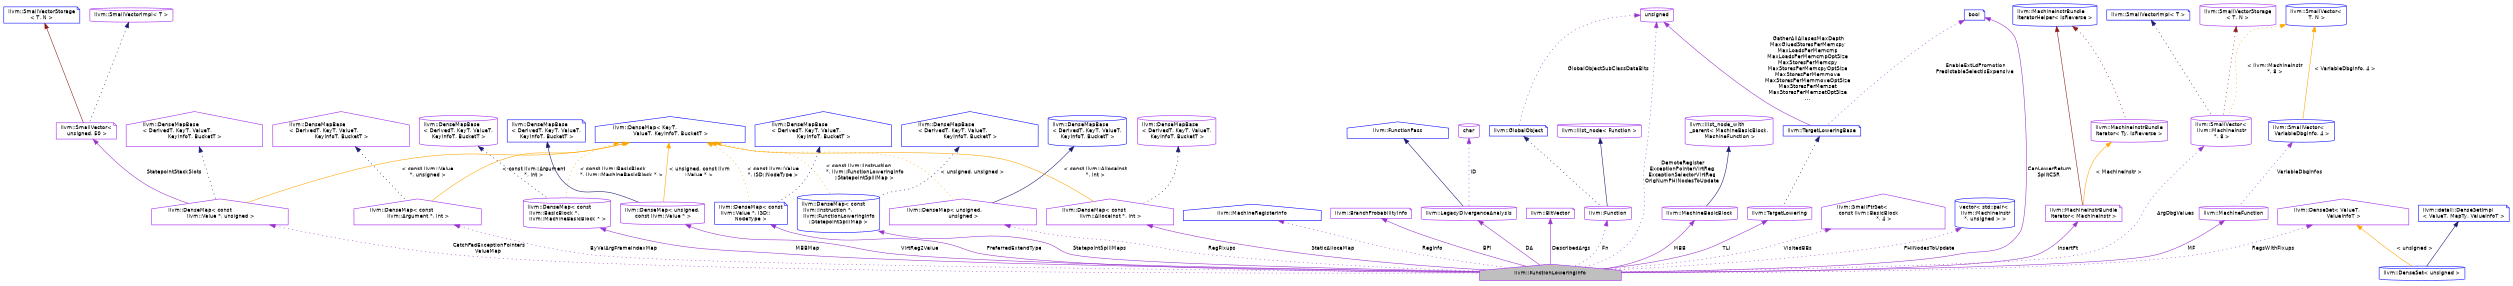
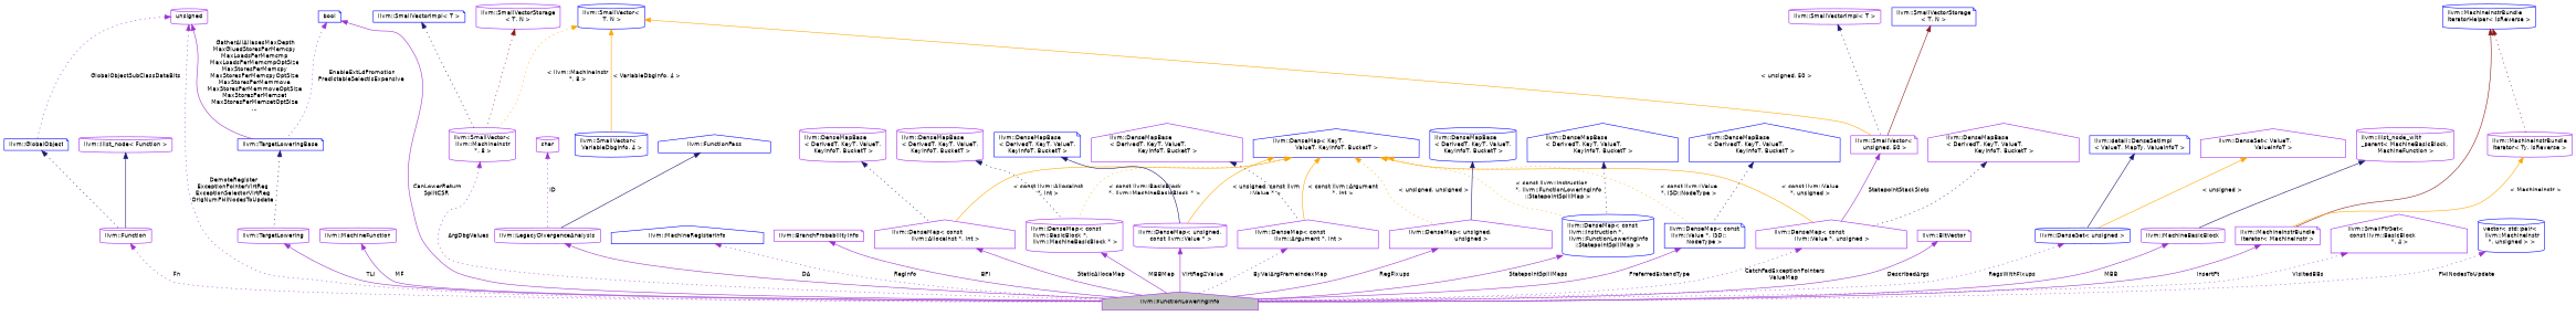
  digraph {
    rankdir=TB
    node [color=purple fontname=Helvetica fontsize=10 shape=cylinder]
    edge [color=darkorchid3 dir=back fontname=Helvetica fontsize=10 labelfontname=Helvetica labelfontsize=10 style=solid]
    n1 [fillcolor=grey75 fontcolor=black height=0.2 label="llvm::FunctionLoweringInfo" shape=house style=filled width=0.4]
    n2 [height=0.2 label="llvm::Function" width=0.4]
    n3 [color=blue height=0.2 label="llvm::GlobalObject" shape=note width=0.4]
    n4 [height=0.2 label=unsigned width=0.4]
    n5 [color=blue height=0.2 label="llvm::TargetLoweringBase" shape=note width=0.4]
    n6 [height=0.2 label="llvm::TargetLowering" width=0.4]
    n7 [height=0.2 label="llvm::ilist_node\< Function \>" width=0.4]
    n8 [height=0.2 label="llvm::MachineFunction" width=0.4]
    n9 [color=blue height=0.2 label="llvm::SmallVector\<\l VariableDbgInfo, 4 \>" width=0.4]
    n10 [color=blue height=0.2 label="llvm::SmallVector\<\l T, N \>" width=0.4]
    n11 [height=0.2 label="llvm::SmallVector\<\l llvm::MachineInstr\l *, 8 \>" width=0.4]
    n12 [height=0.2 label="llvm::SmallVector\<\l unsigned, 50 \>" shape=note width=0.4]
    n13 [height=0.2 label="llvm::DenseMap\< const\l llvm::Value *, unsigned \>" shape=house width=0.4]
    n14 [color=blue height=0.2 label=bool shape=note width=0.4]
    n15 [color=blue height=0.2 label="llvm::MachineRegisterInfo" shape=house width=0.4]
    n16 [height=0.2 label="llvm::BranchProbabilityInfo" shape=note width=0.4]
    n17 [height=0.2 label="llvm::LegacyDivergenceAnalysis" width=0.4]
    n18 [color=blue height=0.2 label="llvm::FunctionPass" shape=house width=0.4]
    n19 [height=0.2 label=char width=0.4]
    n20 [height=0.2 label="llvm::DenseMap\< const\l llvm::BasicBlock *,\l llvm::MachineBasicBlock * \>" width=0.4]
    n21 [height=0.2 label="llvm::DenseMapBase\l\< DerivedT, KeyT, ValueT,\l KeyInfoT, BucketT \>" width=0.4]
    n22 [color=blue height=0.2 label="llvm::DenseMap\< KeyT,\l ValueT, KeyInfoT, BucketT \>" shape=house width=0.4]
    n23 [height=0.2 label="llvm::DenseMap\< unsigned,\l const llvm::Value * \>" width=0.4]
    n24 [color=blue height=0.2 label="llvm::DenseMap\< const\l llvm::Instruction *,\l llvm::FunctionLoweringInfo\l::StatepointSpillMap \>" width=0.4]
    n25 [height=0.2 label="llvm::DenseMap\< const\l llvm::AllocaInst *, int \>" shape=house width=0.4]
    n26 [height=0.2 label="llvm::DenseMap\< const\l llvm::Argument *, int \>" shape=house width=0.4]
    n27 [height=0.2 label="llvm::DenseMap\< unsigned,\l unsigned \>" shape=house width=0.4]
    n28 [color=blue height=0.2 label="llvm::DenseMap\< const\l llvm::Value *, ISD::\lNodeType \>" shape=note width=0.4]
    n29 [height=0.2 label="llvm::DenseMapBase\l\< DerivedT, KeyT, ValueT,\l KeyInfoT, BucketT \>" shape=house width=0.4]
    n30 [color=blue height=0.2 label="llvm::DenseMapBase\l\< DerivedT, KeyT, ValueT,\l KeyInfoT, BucketT \>" shape=note width=0.4]
    n31 [color=blue height=0.2 label="llvm::DenseMapBase\l\< DerivedT, KeyT, ValueT,\l KeyInfoT, BucketT \>" shape=house width=0.4]
    n32 [height=0.2 label="llvm::DenseMapBase\l\< DerivedT, KeyT, ValueT,\l KeyInfoT, BucketT \>" width=0.4]
    n33 [height=0.2 label="llvm::DenseMapBase\l\< DerivedT, KeyT, ValueT,\l KeyInfoT, BucketT \>" shape=house width=0.4]
    n34 [color=blue height=0.2 label="llvm::SmallVectorImpl\< T \>" shape=note width=0.4]
    n35 [height=0.2 label="llvm::SmallVectorStorage\l\< T, N \>" width=0.4]
    n36 [height=0.2 label="llvm::BitVector" shape=note width=0.4]
    n37 [color=blue height=0.2 label="llvm::DenseMapBase\l\< DerivedT, KeyT, ValueT,\l KeyInfoT, BucketT \>" width=0.4]
    n38 [color=blue height=0.2 label="llvm::DenseSet\< unsigned \>" width=0.4]
    n39 [color=blue height=0.2 label="llvm::detail::DenseSetImpl\l\< ValueT, MapTy, ValueInfoT \>" shape=note width=0.4]
    n40 [height=0.2 label="llvm::DenseSet\< ValueT,\l ValueInfoT \>" shape=house width=0.4]
    n41 [height=0.2 label="llvm::SmallVectorImpl\< T \>" width=0.4]
    n42 [color=blue height=0.2 label="llvm::SmallVectorStorage\l\< T, N \>" shape=note width=0.4]
    n43 [height=0.2 label="llvm::MachineBasicBlock" width=0.4]
    n44 [height=0.2 label="llvm::ilist_node_with\l_parent\< MachineBasicBlock,\l MachineFunction \>" width=0.4]
    n45 [height=0.2 label="llvm::MachineInstrBundle\lIterator\< MachineInstr \>" shape=note width=0.4]
    n46 [color=blue height=0.2 label="llvm::MachineInstrBundle\lIteratorHelper\< IsReverse \>" width=0.4]
    n47 [height=0.2 label="llvm::MachineInstrBundle\lIterator\< Ty, IsReverse \>" width=0.4]
    n48 [color=blue height=0.2 label="llvm::DenseMapBase\l\< DerivedT, KeyT, ValueT,\l KeyInfoT, BucketT \>" shape=house width=0.4]
    n49 [height=0.2 label="llvm::SmallPtrSet\<\l const llvm::BasicBlock\l *, 4 \>" shape=house width=0.4]
    n50 [color=blue height=0.2 label="vector\< std::pair\<\l llvm::MachineInstr\l *, unsigned \> \>" width=0.4]
    n2 -> n1 [label=" Fn" style=dotted]
    n3 -> n2 [color=midnightblue style=dotted]
    n4 -> n1 [label=" DemoteRegister\nExceptionPointerVirtReg\nExceptionSelectorVirtReg\nOrigNumPHINodesToUpdate" style=dotted]
    n4 -> n3 [label=" GlobalObjectSubClassDataBits" style=dotted]
    n4 -> n5 [label=" GatherAllAliasesMaxDepth\nMaxGluedStoresPerMemcpy\nMaxLoadsPerMemcmp\nMaxLoadsPerMemcmpOptSize\nMaxStoresPerMemcpy\nMaxStoresPerMemcpyOptSize\nMaxStoresPerMemmove\nMaxStoresPerMemmoveOptSize\nMaxStoresPerMemset\nMaxStoresPerMemsetOptSize\n..."]
    n5 -> n6 [color=midnightblue style=dotted]
    n6 -> n1 [label=" TLI"]
    n7 -> n2 [color=midnightblue]
    n8 -> n1 [label=" MF"]
-   n9 -> n8 [label=" VariableDbgInfos" style=dotted]
    n10 -> n9 [color=orange label=" \< VariableDbgInfo, 4 \>"]
    n10 -> n11 [color=orange label=" \< llvm::MachineInstr\l *, 8 \>" style=dotted]
+   n10 -> n12 [color=orange label=" \< unsigned, 50 \>"]
    n11 -> n1 [label=" ArgDbgValues" style=dotted]
    n12 -> n13 [label=" StatepointStackSlots"]
    n13 -> n1 [label=" CatchPadExceptionPointers\nValueMap" style=dotted]
    n14 -> n1 [label=" CanLowerReturn\nSplitCSR"]
    n14 -> n5 [label=" EnableExtLdPromotion\nPredictableSelectIsExpensive" style=dotted]
    n15 -> n1 [label=" RegInfo" style=dotted]
    n16 -> n1 [label=" BPI"]
    n17 -> n1 [label=" DA"]
    n18 -> n17 [color=midnightblue]
    n19 -> n17 [label=" ID" style=dotted]
    n20 -> n1 [label=" MBBMap"]
    n21 -> n20 [color=midnightblue style=dotted]
    n22 -> n13 [color=orange label=" \< const llvm::Value\l *, unsigned \>"]
    n22 -> n20 [color=orange label=" \< const llvm::BasicBlock\l *, llvm::MachineBasicBlock * \>" style=dotted]
    n22 -> n23 [color=orange label=" \< unsigned, const llvm\l::Value * \>"]
    n22 -> n24 [color=orange label=" \< const llvm::Instruction\l *, llvm::FunctionLoweringInfo\l::StatepointSpillMap \>" style=dotted]
    n22 -> n25 [color=orange label=" \< const llvm::AllocaInst\l *, int \>"]
    n22 -> n26 [color=orange label=" \< const llvm::Argument\l *, int \>"]
    n22 -> n27 [color=orange label=" \< unsigned, unsigned \>" style=dotted]
    n22 -> n28 [color=orange label=" \< const llvm::Value\l *, ISD::NodeType \>" style=dotted]
    n23 -> n1 [label=" VirtReg2Value"]
    n24 -> n1 [label=" StatepointSpillMaps"]
    n25 -> n1 [label=" StaticAllocaMap"]
    n26 -> n1 [label=" ByValArgFrameIndexMap" style=dotted]
-   n27 -> n1 [label=" RegFixups" style=dotted]
+   n27 -> n1 [label=" RegFixups"]
    n28 -> n1 [label=" PreferredExtendType"]
    n29 -> n13 [color=midnightblue style=dotted]
    n30 -> n23 [color=midnightblue]
    n31 -> n24 [color=midnightblue style=dotted]
    n32 -> n25 [color=midnightblue style=dotted]
    n33 -> n26 [color=midnightblue style=dotted]
    n34 -> n11 [color=midnightblue style=dotted]
    n35 -> n11 [color=firebrick4 style=dotted]
    n36 -> n1 [label=" DescribedArgs"]
    n37 -> n27 [color=midnightblue]
-   n40 -> n1 [label=" RegsWithFixups" style=dotted]
+   n38 -> n1 [label=" RegsWithFixups" style=dotted]
    n39 -> n38 [color=midnightblue]
    n40 -> n38 [color=orange label=" \< unsigned \>"]
    n41 -> n12 [color=midnightblue style=dotted]
    n42 -> n12 [color=firebrick4]
    n43 -> n1 [label=" MBB"]
    n44 -> n43 [color=midnightblue]
    n45 -> n1 [label=" InsertPt"]
    n46 -> n45 [color=firebrick4]
    n46 -> n47 [color=firebrick4 style=dotted]
    n47 -> n45 [color=orange label=" \< MachineInstr \>"]
    n48 -> n28 [color=midnightblue style=dotted]
    n49 -> n1 [label=" VisitedBBs" style=dotted]
    n50 -> n1 [label=" PHINodesToUpdate" style=dotted]
  }
